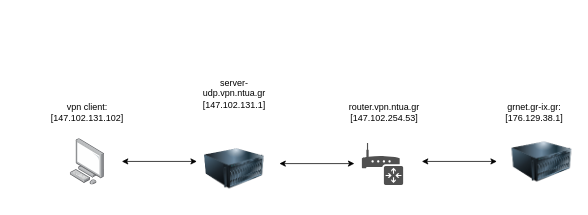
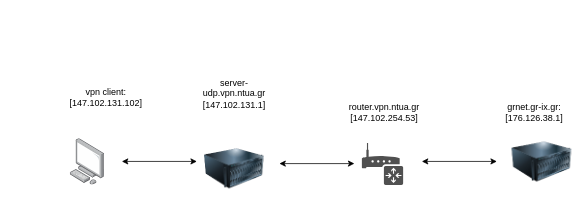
  <mxCell id="0" />
  <mxCell id="1" parent="0" />
  <mxCell id="2" value="" style="points=[];aspect=fixed;html=1;align=center;shadow=0;dashed=0;image;image=img/lib/allied_telesis/computer_and_terminals/Personal_Computer.svg;" vertex="1" parent="1"><mxGeometry x="93" y="184" width="45.6" height="61.8" as="geometry" /></mxCell>
- <mxCell id="3" value="vpn client:&lt;br&gt;&lt;span&gt;[147.102.131.102]&lt;/span&gt;" style="text;html=1;strokeColor=none;fillColor=none;align=center;verticalAlign=middle;whiteSpace=wrap;rounded=0;" vertex="1" parent="1"><mxGeometry x="20.8" y="124" width="190" height="50" as="geometry" /></mxCell>
+ <mxCell id="3" value="vpn client:&lt;br&gt;&lt;span&gt;[147.102.131.102]&lt;/span&gt;" style="text;html=1;strokeColor=none;fillColor=none;align=center;verticalAlign=middle;whiteSpace=wrap;rounded=0;" vertex="1" parent="1"><mxGeometry x="45.8" y="104" width="190" height="50" as="geometry" /></mxCell>
  <mxCell id="4" value="" style="sketch=0;pointerEvents=1;shadow=0;dashed=0;html=1;strokeColor=none;fillColor=#505050;labelPosition=center;verticalLabelPosition=bottom;verticalAlign=top;outlineConnect=0;align=center;shape=mxgraph.office.devices.router;" vertex="1" parent="1"><mxGeometry x="482" y="189.8" width="55" height="56" as="geometry" /></mxCell>
  <mxCell id="5" value="" style="image;html=1;image=img/lib/clip_art/computers/Server_128x128.png;align=center;" vertex="1" parent="1"><mxGeometry x="682" y="174.9" width="80" height="80" as="geometry" /></mxCell>
  <mxCell id="6" style="edgeStyle=orthogonalEdgeStyle;rounded=0;orthogonalLoop=1;jettySize=auto;html=1;exitX=0.5;exitY=1;exitDx=0;exitDy=0;" edge="1" parent="1"><mxGeometry relative="1" as="geometry"><mxPoint x="582" y="20" as="sourcePoint" /><mxPoint x="582" y="20" as="targetPoint" /></mxGeometry></mxCell>
  <mxCell id="7" value="" style="image;html=1;image=img/lib/clip_art/computers/Server_128x128.png;align=center;" vertex="1" parent="1"><mxGeometry x="272" y="184" width="80" height="80" as="geometry" /></mxCell>
  <mxCell id="8" value="" style="endArrow=classic;startArrow=classic;html=1;rounded=0;" edge="1" parent="1"><mxGeometry width="50" height="50" relative="1" as="geometry"><mxPoint x="562" y="214.4" as="sourcePoint" /><mxPoint x="662" y="214.4" as="targetPoint" /></mxGeometry></mxCell>
  <mxCell id="9" value="router.vpn.ntua.gr [147.102.254.53]" style="text;html=1;strokeColor=none;fillColor=none;align=center;verticalAlign=middle;whiteSpace=wrap;rounded=0;" vertex="1" parent="1"><mxGeometry x="482" y="134" width="60" height="30" as="geometry" /></mxCell>
  <mxCell id="10" value="server-udp.vpn.ntua.gr [147.102.131.1]" style="text;html=1;strokeColor=none;fillColor=none;align=center;verticalAlign=middle;whiteSpace=wrap;rounded=0;" vertex="1" parent="1"><mxGeometry x="282" y="109" width="60" height="30" as="geometry" /></mxCell>
  <mxCell id="11" style="edgeStyle=orthogonalEdgeStyle;rounded=0;orthogonalLoop=1;jettySize=auto;html=1;exitX=0.5;exitY=1;exitDx=0;exitDy=0;" edge="1" parent="1" source="10" target="10"><mxGeometry relative="1" as="geometry" /></mxCell>
  <mxCell id="12" value="" style="endArrow=classic;startArrow=classic;html=1;rounded=0;" edge="1" parent="1"><mxGeometry width="50" height="50" relative="1" as="geometry"><mxPoint x="372" y="217.3" as="sourcePoint" /><mxPoint x="472" y="217.3" as="targetPoint" /></mxGeometry></mxCell>
  <mxCell id="13" value="" style="endArrow=classic;startArrow=classic;html=1;rounded=0;" edge="1" parent="1"><mxGeometry width="50" height="50" relative="1" as="geometry"><mxPoint x="162" y="214.4" as="sourcePoint" /><mxPoint x="262" y="214.4" as="targetPoint" /></mxGeometry></mxCell>
- <mxCell id="14" value="grnet.gr-ix.gr:&lt;br&gt;[176.129.38.1]" style="text;html=1;strokeColor=none;fillColor=none;align=center;verticalAlign=middle;whiteSpace=wrap;rounded=0;" vertex="1" parent="1"><mxGeometry x="682" y="134" width="60" height="30" as="geometry" /></mxCell>
+ <mxCell id="14" value="grnet.gr-ix.gr:&lt;br&gt;[176.126.38.1]" style="text;html=1;strokeColor=none;fillColor=none;align=center;verticalAlign=middle;whiteSpace=wrap;rounded=0;" vertex="1" parent="1"><mxGeometry x="682" y="134" width="60" height="30" as="geometry" /></mxCell>
